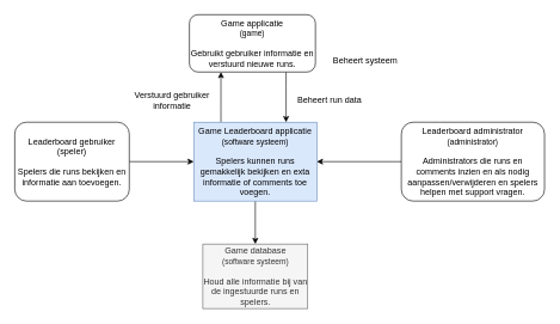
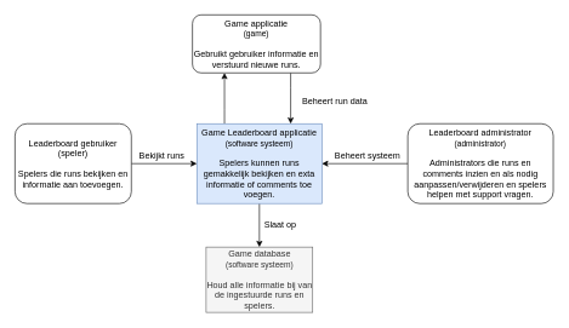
  <mxCell id="0" />
  <mxCell id="1" parent="0" />
  <mxCell id="2" style="edgeStyle=orthogonalEdgeStyle;rounded=0;orthogonalLoop=1;jettySize=auto;html=1;entryX=0.25;entryY=1;entryDx=0;entryDy=0;" edge="1" parent="1" source="4" target="6"><mxGeometry relative="1" as="geometry"><Array as="points"><mxPoint x="308" y="150" /><mxPoint x="308" y="150" /></Array></mxGeometry></mxCell>
  <mxCell id="3" style="edgeStyle=orthogonalEdgeStyle;rounded=0;orthogonalLoop=1;jettySize=auto;html=1;entryX=0.5;entryY=0;entryDx=0;entryDy=0;" edge="1" parent="1" source="4" target="9"><mxGeometry relative="1" as="geometry" /></mxCell>
  <mxCell id="4" value="Game Leaderboard applicatie&lt;br&gt;&lt;font style=&quot;font-size: 11px&quot;&gt;(software systeem)&lt;/font&gt;&lt;br&gt;&lt;br&gt;Spelers kunnen runs gemakkelijk bekijken en exta informatie of comments toe voegen." style="rounded=0;whiteSpace=wrap;html=1;fillColor=#dae8fc;strokeColor=#6c8ebf;" vertex="1" parent="1"><mxGeometry x="270" y="170" width="172" height="110" as="geometry" /></mxCell>
  <mxCell id="5" style="edgeStyle=orthogonalEdgeStyle;rounded=0;orthogonalLoop=1;jettySize=auto;html=1;entryX=0.75;entryY=0;entryDx=0;entryDy=0;" edge="1" parent="1" source="6" target="4"><mxGeometry relative="1" as="geometry"><Array as="points"><mxPoint x="399" y="120" /><mxPoint x="399" y="120" /></Array></mxGeometry></mxCell>
  <mxCell id="6" value="Game applicatie&lt;br&gt;&lt;font style=&quot;font-size: 11px&quot;&gt;(game)&lt;/font&gt;&lt;br&gt;&lt;br&gt;Gebruikt gebruiker informatie en verstuurd nieuwe runs." style="rounded=1;whiteSpace=wrap;html=1;" vertex="1" parent="1"><mxGeometry x="264" y="20" width="176" height="80" as="geometry" /></mxCell>
  <mxCell id="7" value="Beheert run data" style="text;html=1;strokeColor=none;fillColor=none;align=center;verticalAlign=middle;whiteSpace=wrap;rounded=0;" vertex="1" parent="1"><mxGeometry x="410" y="130" width="100" height="20" as="geometry" /></mxCell>
- <mxCell id="8" value="Verstuurd gebruiker informatie" style="text;html=1;strokeColor=none;fillColor=none;align=center;verticalAlign=middle;whiteSpace=wrap;rounded=0;" vertex="1" parent="1"><mxGeometry x="180" y="130" width="120" height="20" as="geometry" /></mxCell>
  <mxCell id="9" value="Game database&lt;br&gt;&lt;font&gt;&lt;font style=&quot;font-size: 11px&quot;&gt;(software systeem)&lt;/font&gt;&lt;br&gt;&lt;/font&gt;&lt;br&gt;Houd alle informatie bij van de ingestuurde runs en spelers." style="rounded=0;whiteSpace=wrap;html=1;fillColor=#f5f5f5;strokeColor=#666666;fontColor=#333333;" vertex="1" parent="1"><mxGeometry x="282.75" y="340" width="146.5" height="90" as="geometry" /></mxCell>
+ <mxCell id="10" value="Slaat op" style="text;html=1;strokeColor=none;fillColor=none;align=center;verticalAlign=middle;whiteSpace=wrap;rounded=0;" vertex="1" parent="1"><mxGeometry x="350" y="300" width="70" height="20" as="geometry" /></mxCell>
  <mxCell id="11" style="edgeStyle=orthogonalEdgeStyle;rounded=0;orthogonalLoop=1;jettySize=auto;html=1;entryX=0;entryY=0.5;entryDx=0;entryDy=0;" edge="1" parent="1" source="12" target="4"><mxGeometry relative="1" as="geometry" /></mxCell>
  <mxCell id="12" value="Leaderboard gebruiker&lt;br&gt;&lt;font style=&quot;font-size: 12px&quot;&gt;(speler)&lt;br&gt;&lt;br&gt;Spelers die runs bekijken en informatie aan toevoegen.&lt;br&gt;&lt;/font&gt;" style="rounded=1;whiteSpace=wrap;html=1;" vertex="1" parent="1"><mxGeometry x="20" y="170" width="160" height="110" as="geometry" /></mxCell>
+ <mxCell id="13" value="Bekijkt runs" style="text;html=1;strokeColor=none;fillColor=none;align=center;verticalAlign=middle;whiteSpace=wrap;rounded=0;" vertex="1" parent="1"><mxGeometry x="187" y="204" width="70" height="20" as="geometry" /></mxCell>
  <mxCell id="14" style="edgeStyle=orthogonalEdgeStyle;rounded=0;orthogonalLoop=1;jettySize=auto;html=1;entryX=1;entryY=0.5;entryDx=0;entryDy=0;" edge="1" parent="1" source="15" target="4"><mxGeometry relative="1" as="geometry" /></mxCell>
  <mxCell id="15" value="&lt;font&gt;Leaderboard administrator&lt;br&gt;&lt;font style=&quot;font-size: 11px&quot;&gt;(administrator)&lt;/font&gt;&lt;br&gt;&lt;br&gt;Administrators die runs en comments inzien en als nodig aanpassen/verwijderen en spelers helpen met support vragen.&lt;br&gt;&lt;/font&gt;" style="rounded=1;whiteSpace=wrap;html=1;" vertex="1" parent="1"><mxGeometry x="560" y="170" width="200" height="110" as="geometry" /></mxCell>
- <mxCell id="16" value="Beheert systeem" style="text;html=1;strokeColor=none;fillColor=none;align=center;verticalAlign=middle;whiteSpace=wrap;rounded=0;" vertex="1" parent="1"><mxGeometry x="455" y="74" width="110" height="20" as="geometry" /></mxCell>
+ <mxCell id="16" value="Beheert systeem" style="text;html=1;strokeColor=none;fillColor=none;align=center;verticalAlign=middle;whiteSpace=wrap;rounded=0;" vertex="1" parent="1"><mxGeometry x="450" y="204" width="110" height="20" as="geometry" /></mxCell>
